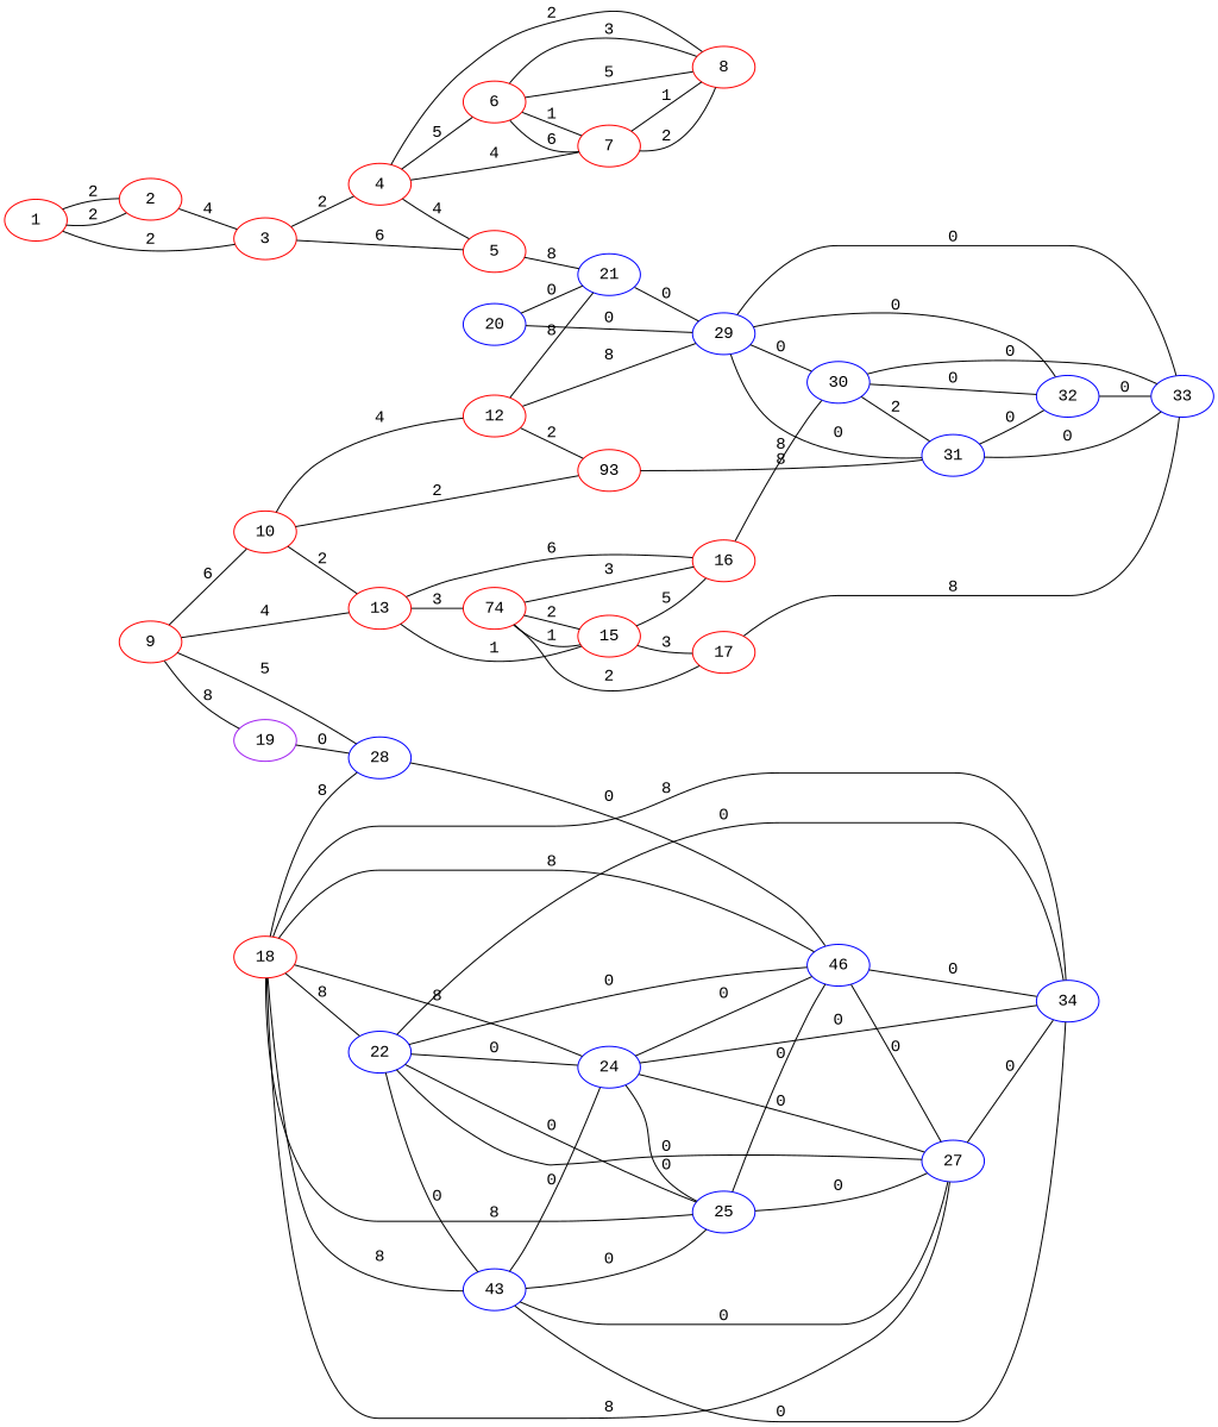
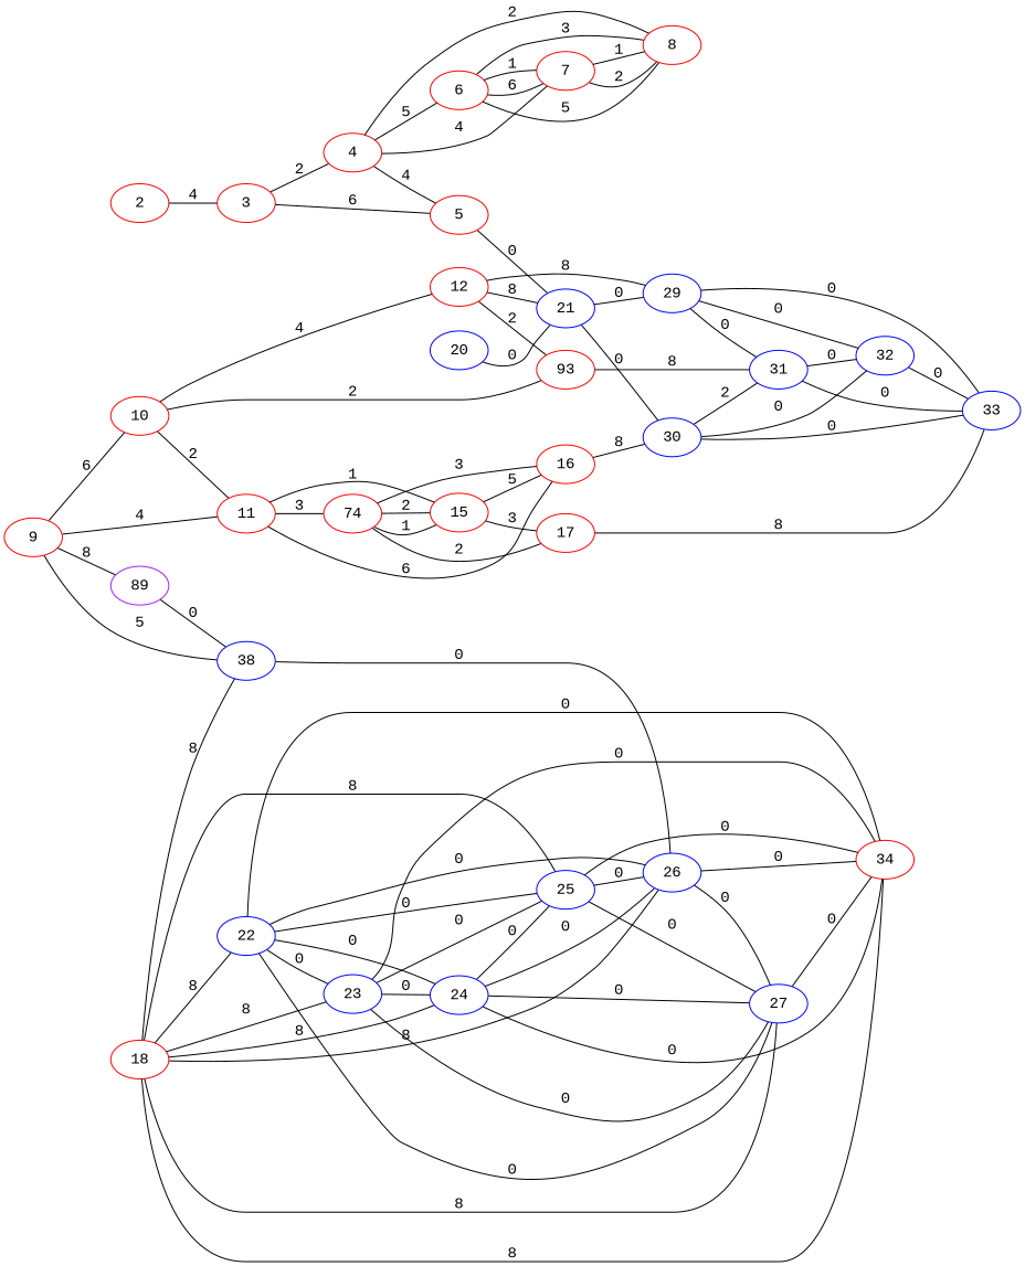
  graph {
    fontname="Liberation Mono"
    rankdir=LR
    node [color=red fontname="Liberation Mono" weight=1]
    edge [fontname="Liberation Mono"]
-   1
    2
    3
    20 [color=blue weight=3]
    21 [color=blue weight=3]
    29 [color=blue weight=3]
    4
    5
    6
    7
    8
    9
    10
-   11 [label=13]
-   19 [color=purple weight=4]
-   28 [color=blue weight=3]
+   11
+   19 [color=purple weight=4 label=89]
+   28 [color=blue weight=3 label=38]
    12
    n18 [label=93]
    n19 [label=74]
    15
    16
-   26 [color=blue weight=3 label=46]
+   26 [color=blue weight=3]
    31 [color=blue weight=3]
    17
    30 [color=blue weight=3]
    33 [color=blue weight=3]
    32 [color=blue weight=3]
    18
    22 [color=blue weight=3]
-   23 [color=blue weight=3 label=43]
+   23 [color=blue weight=3]
    24 [color=blue weight=3]
    25 [color=blue weight=3]
    27 [color=blue weight=3]
-   34 [color=blue weight=3]
-   1 -- 2 [label=2]
-   1 -- 2 [label=2]
-   1 -- 3 [label=2]
+   34 [weight=3]
    2 -- 3 [label=4]
    3 -- 4 [label=2]
    3 -- 5 [label=6]
    20 -- 21 [label=0]
-   20 -- 29 [label=0]
    21 -- 29 [label=0]
    29 -- 31 [label=0]
-   29 -- 30 [label=0]
+   21 -- 30 [label=0]
    29 -- 33 [label=0]
    29 -- 32 [label=0]
    4 -- 5 [label=4]
    4 -- 6 [label=5]
    4 -- 7 [label=4]
    4 -- 8 [label=2]
-   5 -- 21 [label=8]
+   5 -- 21 [label=0]
    6 -- 7 [label=1]
    6 -- 7 [label=6]
    6 -- 8 [label=3]
    6 -- 8 [label=5]
    7 -- 8 [label=2]
    7 -- 8 [label=1]
    9 -- 10 [label=6]
    9 -- 11 [label=4]
    9 -- 19 [label=8]
    9 -- 28 [label=5]
    10 -- 11 [label=2]
    10 -- 12 [label=4]
    10 -- n18 [label=2]
    11 -- n19 [label=3]
    11 -- 15 [label=1]
    11 -- 16 [label=6]
    19 -- 28 [label=0]
    28 -- 26 [label=0]
    12 -- 21 [label=8]
    12 -- 29 [label=8]
    12 -- n18 [label=2]
    n18 -- 31 [label=8]
    n19 -- 15 [label=2]
    n19 -- 15 [label=1]
    n19 -- 16 [label=3]
    n19 -- 17 [label=2]
    15 -- 16 [label=5]
    15 -- 17 [label=3]
    16 -- 30 [label=8]
    26 -- 27 [label=0]
    26 -- 34 [label=0]
    31 -- 33 [label=0]
    31 -- 32 [label=0]
    17 -- 33 [label=8]
    30 -- 31 [label=2]
    30 -- 33 [label=0]
    30 -- 32 [label=0]
    32 -- 33 [label=0]
    18 -- 28 [label=8]
    18 -- 26 [label=8]
    18 -- 22 [label=8]
    18 -- 23 [label=8]
    18 -- 24 [label=8]
    18 -- 25 [label=8]
    18 -- 27 [label=8]
    18 -- 34 [label=8]
    22 -- 26 [label=0]
    22 -- 23 [label=0]
    22 -- 24 [label=0]
    22 -- 25 [label=0]
    22 -- 27 [label=0]
    22 -- 34 [label=0]
    23 -- 24 [label=0]
    23 -- 25 [label=0]
    23 -- 27 [label=0]
    23 -- 34 [label=0]
    24 -- 26 [label=0]
    24 -- 25 [label=0]
    24 -- 27 [label=0]
    24 -- 34 [label=0]
    25 -- 26 [label=0]
    25 -- 27 [label=0]
+   25 -- 34 [label=0]
    27 -- 34 [label=0]
  }
